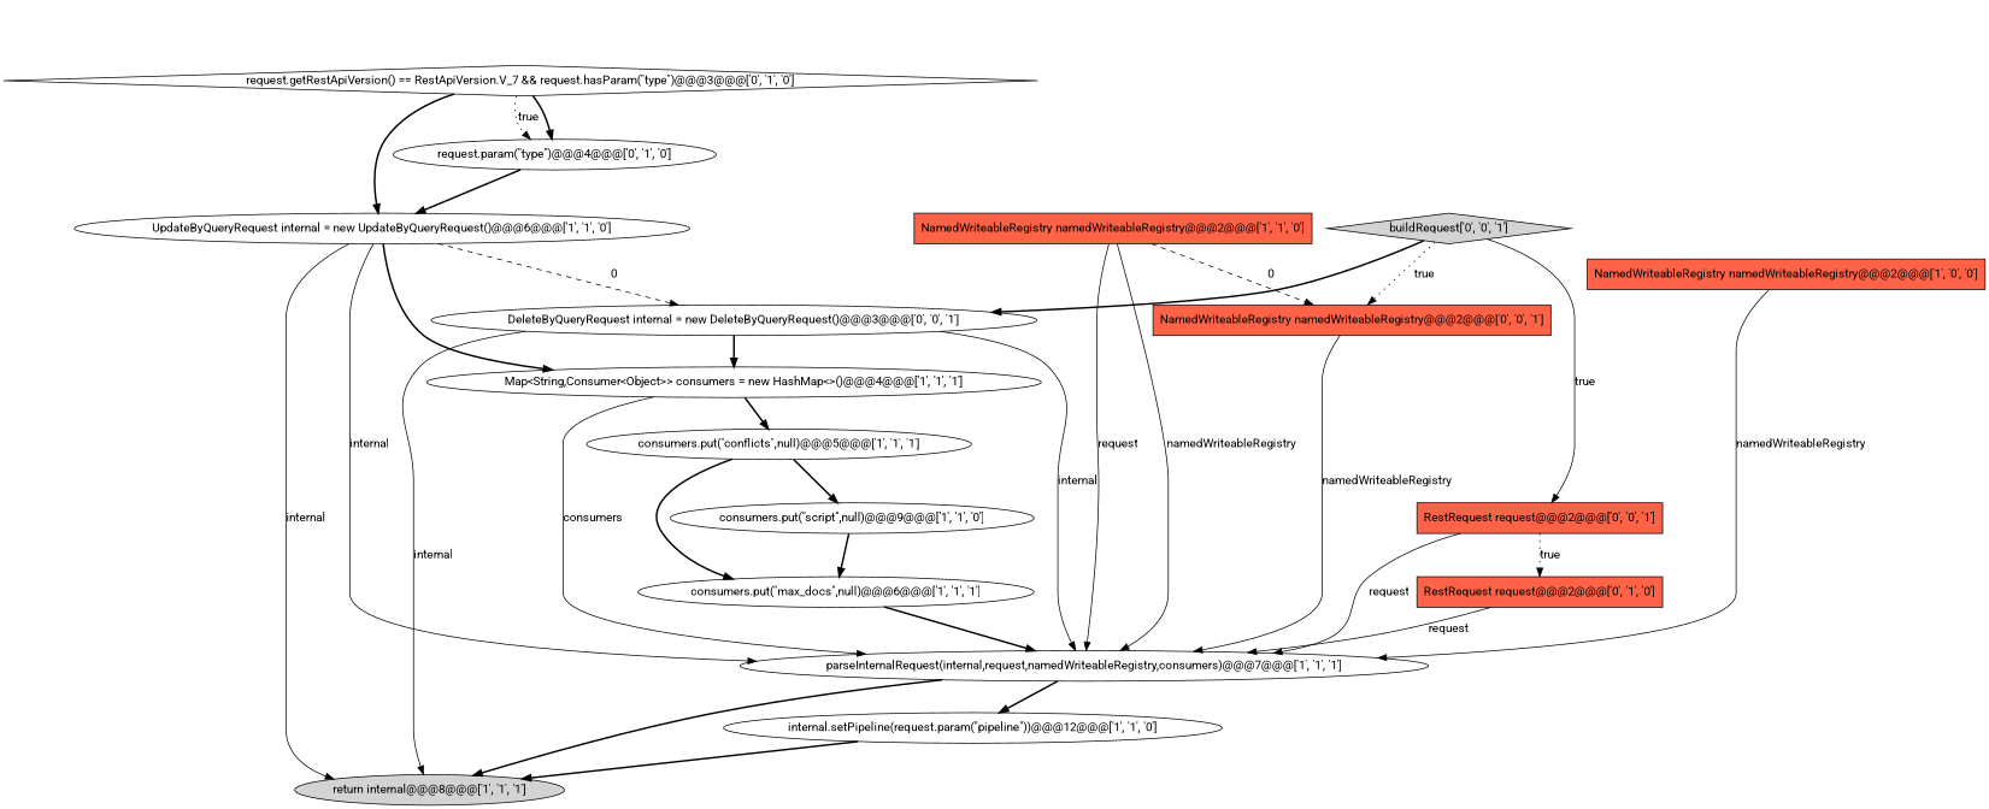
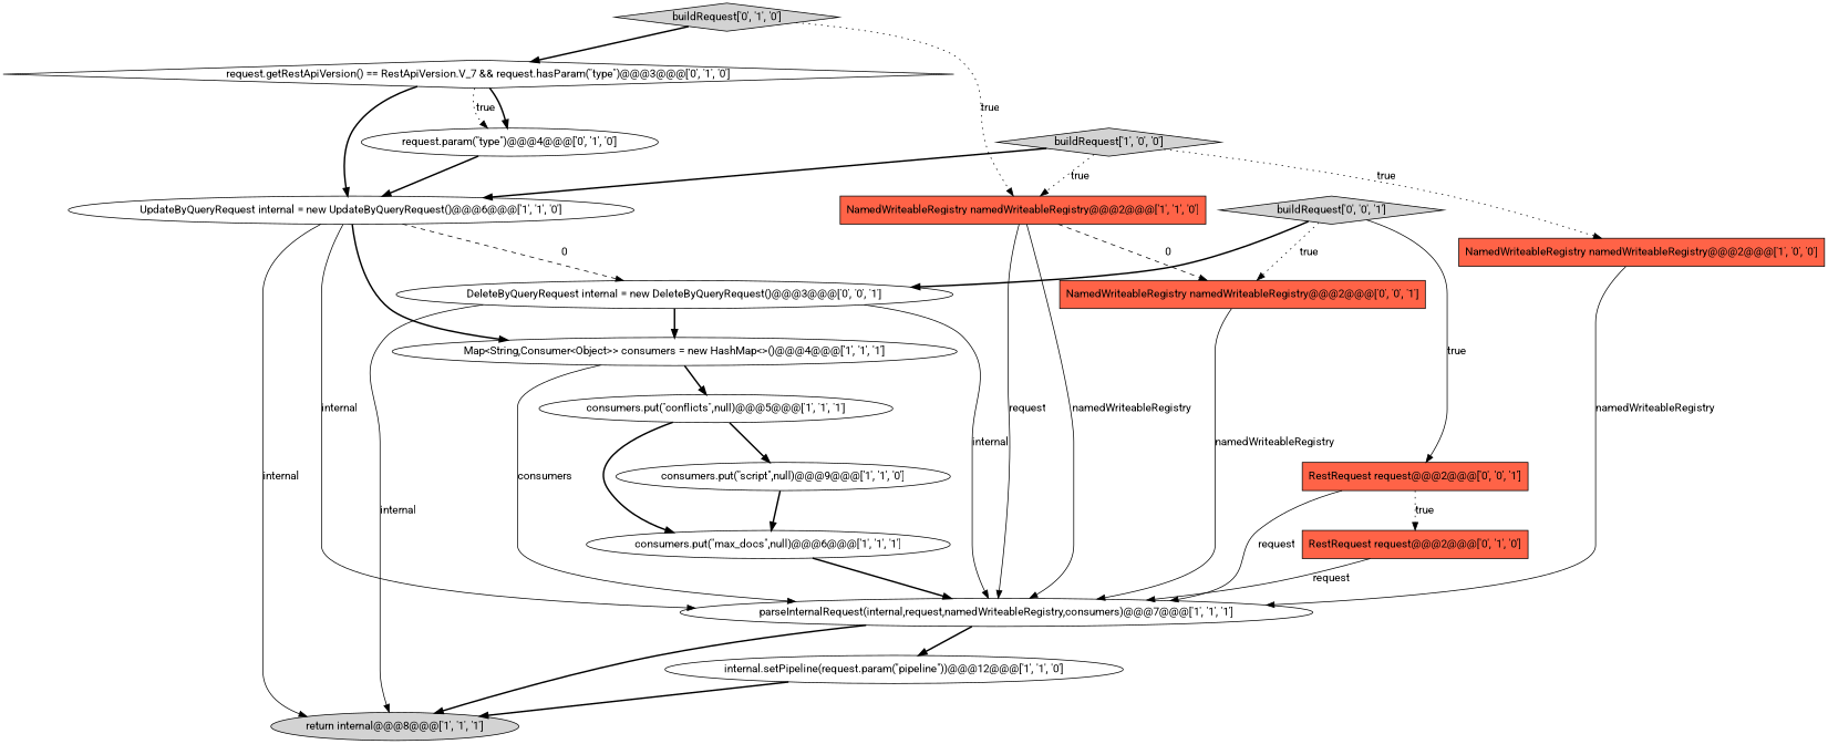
  digraph {
    fontname=Roboto
    node [fillcolor=white fontname=Roboto shape=ellipse style=filled]
    edge [fontname=Roboto style=bold]
    n1 [label="DeleteByQueryRequest internal = new DeleteByQueryRequest()@@@3@@@['0', '0', '1']"]
    n2 [label="Map<String,Consumer<Object>> consumers = new HashMap<>()@@@4@@@['1', '1', '1']"]
    n3 [label="parseInternalRequest(internal,request,namedWriteableRegistry,consumers)@@@7@@@['1', '1', '1']"]
    n4 [fillcolor=lightgray label="return internal@@@8@@@['1', '1', '1']"]
    n5 [label="consumers.put(\"conflicts\",null)@@@5@@@['1', '1', '1']"]
    n6 [label="internal.setPipeline(request.param(\"pipeline\"))@@@12@@@['1', '1', '0']"]
    n7 [label="UpdateByQueryRequest internal = new UpdateByQueryRequest()@@@6@@@['1', '1', '0']"]
    n8 [label="request.param(\"type\")@@@4@@@['0', '1', '0']"]
    n9 [fillcolor=tomato label="NamedWriteableRegistry namedWriteableRegistry@@@2@@@['1', '1', '0']" shape=box]
    n10 [fillcolor=tomato label="NamedWriteableRegistry namedWriteableRegistry@@@2@@@['0', '0', '1']" shape=box]
+   n11 [fillcolor=lightgray label="buildRequest['0', '1', '0']" shape=diamond]
    n12 [label="request.getRestApiVersion() == RestApiVersion.V_7 && request.hasParam(\"type\")@@@3@@@['0', '1', '0']" shape=diamond]
    n13 [fillcolor=tomato label="RestRequest request@@@2@@@['0', '1', '0']" shape=box]
    n14 [label="consumers.put(\"script\",null)@@@9@@@['1', '1', '0']"]
    n15 [label="consumers.put(\"max_docs\",null)@@@6@@@['1', '1', '1']"]
+   n16 [fillcolor=lightgray label="buildRequest['1', '0', '0']" shape=diamond]
    n17 [fillcolor=tomato label="NamedWriteableRegistry namedWriteableRegistry@@@2@@@['1', '0', '0']" shape=box]
    n18 [fillcolor=tomato label="RestRequest request@@@2@@@['0', '0', '1']" shape=box]
    n19 [fillcolor=lightgray label="buildRequest['0', '0', '1']" shape=diamond]
    n1 -> n2
    n1 -> n3 [label=internal style=solid]
    n1 -> n4 [label=internal style=solid]
    n2 -> n3 [label=consumers style=solid]
    n2 -> n5
    n3 -> n4
    n3 -> n6
    n5 -> n14
    n5 -> n15
    n6 -> n4
    n7 -> n1 [label=0 style=dashed]
    n7 -> n2
    n7 -> n3 [label=internal style=solid]
    n7 -> n4 [label=internal style=solid]
    n8 -> n7
    n9 -> n3 [label=namedWriteableRegistry style=solid]
    n9 -> n3 [label=request style=solid]
    n9 -> n10 [label=0 style=dashed]
    n10 -> n3 [label=namedWriteableRegistry style=solid]
+   n11 -> n9 [label=true style=dotted]
+   n11 -> n12
    n12 -> n7
    n12 -> n8
    n12 -> n8 [label=true style=dotted]
    n13 -> n3 [label=request style=solid]
    n14 -> n15
    n15 -> n3
+   n16 -> n7
+   n16 -> n9 [label=true style=dotted]
+   n16 -> n17 [label=true style=dotted]
    n17 -> n3 [label=namedWriteableRegistry style=solid]
    n18 -> n3 [label=request style=solid]
    n18 -> n13 [label=true style=dotted]
    n19 -> n1
    n19 -> n10 [label=true style=dotted]
    n19 -> n18 [label=true style=solid]
  }
